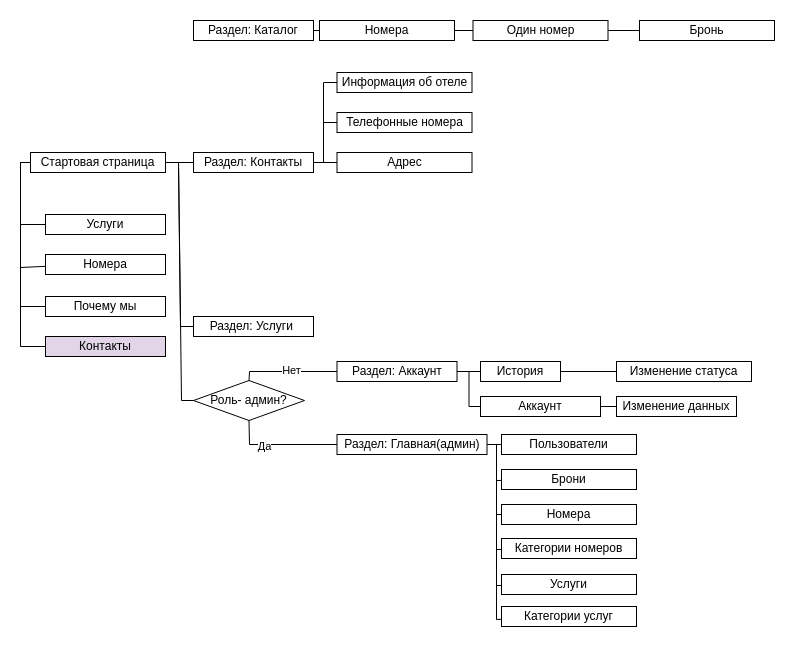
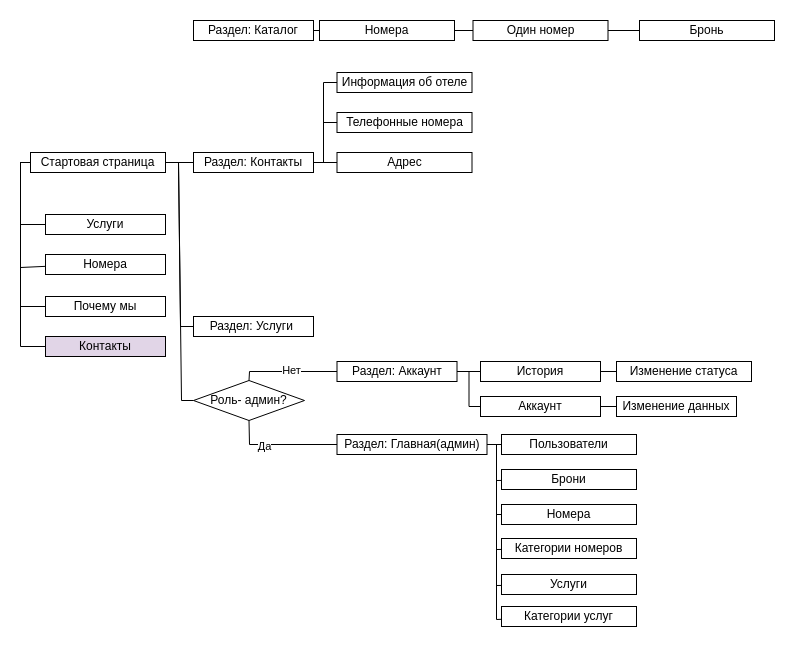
  <mxCell id="0" />
  <mxCell id="1" parent="0" />
  <mxCell id="2" value="Номера" style="rounded=0;whiteSpace=wrap;html=1;" parent="1" vertex="1"><mxGeometry x="45" y="254" width="120" height="20" as="geometry" /></mxCell>
  <mxCell id="3" value="Почему мы" style="rounded=0;whiteSpace=wrap;html=1;" parent="1" vertex="1"><mxGeometry x="45" y="296" width="120" height="20" as="geometry" /></mxCell>
  <mxCell id="4" value="Стартовая страница" style="rounded=0;whiteSpace=wrap;html=1;" parent="1" vertex="1"><mxGeometry x="30" y="152" width="135" height="20" as="geometry" /></mxCell>
  <mxCell id="5" value="Раздел: Каталог" style="rounded=0;whiteSpace=wrap;html=1;" parent="1" vertex="1"><mxGeometry x="193" y="20" width="120" height="20" as="geometry" /></mxCell>
  <mxCell id="6" value="Раздел: Контакты" style="rounded=0;whiteSpace=wrap;html=1;" parent="1" vertex="1"><mxGeometry x="193" y="152" width="120" height="20" as="geometry" /></mxCell>
  <mxCell id="7" value="Раздел: Услуги&amp;nbsp;" style="rounded=0;whiteSpace=wrap;html=1;" parent="1" vertex="1"><mxGeometry x="193" y="316" width="120" height="20" as="geometry" /></mxCell>
  <mxCell id="8" value="Услуги" style="rounded=0;whiteSpace=wrap;html=1;" parent="1" vertex="1"><mxGeometry x="45" y="214" width="120" height="20" as="geometry" /></mxCell>
  <mxCell id="9" value="Контакты" style="rounded=0;whiteSpace=wrap;html=1;fillColor=#e1d5e7;" parent="1" vertex="1"><mxGeometry x="45" y="336" width="120" height="20" as="geometry" /></mxCell>
  <mxCell id="10" value="Телефонные номера" style="rounded=0;whiteSpace=wrap;html=1;" parent="1" vertex="1"><mxGeometry x="336.5" y="112" width="135" height="20" as="geometry" /></mxCell>
  <mxCell id="11" value="Адрес" style="rounded=0;whiteSpace=wrap;html=1;" parent="1" vertex="1"><mxGeometry x="336.5" y="152" width="135" height="20" as="geometry" /></mxCell>
  <mxCell id="12" value="Раздел: Главная(админ)" style="rounded=0;whiteSpace=wrap;html=1;" parent="1" vertex="1"><mxGeometry x="336.5" y="434" width="150" height="20" as="geometry" /></mxCell>
  <mxCell id="13" value="Информация об отеле" style="rounded=0;whiteSpace=wrap;html=1;" parent="1" vertex="1"><mxGeometry x="336.5" y="72" width="135" height="20" as="geometry" /></mxCell>
  <mxCell id="14" value="" style="endArrow=none;html=1;rounded=0;entryX=0;entryY=0.5;entryDx=0;entryDy=0;" parent="1" source="4" target="6" edge="1"><mxGeometry width="50" height="50" relative="1" as="geometry"><mxPoint x="240" y="192" as="sourcePoint" /><mxPoint x="290" y="142" as="targetPoint" /></mxGeometry></mxCell>
  <mxCell id="15" value="" style="endArrow=none;html=1;rounded=0;entryX=0;entryY=0.5;entryDx=0;entryDy=0;exitX=1;exitY=0.5;exitDx=0;exitDy=0;" parent="1" source="4" target="7" edge="1"><mxGeometry width="50" height="50" relative="1" as="geometry"><mxPoint x="225" y="221" as="sourcePoint" /><mxPoint x="275" y="171" as="targetPoint" /><Array as="points"><mxPoint x="178" y="162" /><mxPoint x="180" y="326" /></Array></mxGeometry></mxCell>
  <mxCell id="16" value="Номера" style="rounded=0;whiteSpace=wrap;html=1;" parent="1" vertex="1"><mxGeometry x="319" y="20" width="135" height="20" as="geometry" /></mxCell>
  <mxCell id="17" value="" style="endArrow=none;html=1;rounded=0;entryX=0;entryY=0.5;entryDx=0;entryDy=0;exitX=1;exitY=0.5;exitDx=0;exitDy=0;" parent="1" source="5" target="16" edge="1"><mxGeometry width="50" height="50" relative="1" as="geometry"><mxPoint x="292" y="205" as="sourcePoint" /><mxPoint x="342" y="155" as="targetPoint" /></mxGeometry></mxCell>
  <mxCell id="18" value="" style="endArrow=none;html=1;rounded=0;entryX=0;entryY=0.5;entryDx=0;entryDy=0;exitX=1;exitY=0.5;exitDx=0;exitDy=0;" parent="1" source="6" target="13" edge="1"><mxGeometry width="50" height="50" relative="1" as="geometry"><mxPoint x="292" y="172" as="sourcePoint" /><mxPoint x="342" y="122" as="targetPoint" /><Array as="points"><mxPoint x="323" y="162" /><mxPoint x="323" y="82" /></Array></mxGeometry></mxCell>
  <mxCell id="19" value="" style="endArrow=none;html=1;rounded=0;entryX=0;entryY=0.5;entryDx=0;entryDy=0;exitX=1;exitY=0.5;exitDx=0;exitDy=0;" parent="1" source="6" target="10" edge="1"><mxGeometry width="50" height="50" relative="1" as="geometry"><mxPoint x="292" y="172" as="sourcePoint" /><mxPoint x="342" y="122" as="targetPoint" /><Array as="points"><mxPoint x="323" y="162" /><mxPoint x="323" y="122" /></Array></mxGeometry></mxCell>
  <mxCell id="20" value="" style="endArrow=none;html=1;rounded=0;entryX=0;entryY=0.5;entryDx=0;entryDy=0;exitX=1;exitY=0.5;exitDx=0;exitDy=0;" parent="1" source="6" target="11" edge="1"><mxGeometry width="50" height="50" relative="1" as="geometry"><mxPoint x="334" y="182" as="sourcePoint" /><mxPoint x="384" y="132" as="targetPoint" /></mxGeometry></mxCell>
  <mxCell id="21" value="" style="endArrow=none;html=1;rounded=0;entryX=0;entryY=0.5;entryDx=0;entryDy=0;exitX=0;exitY=0.5;exitDx=0;exitDy=0;" parent="1" source="9" target="4" edge="1"><mxGeometry width="50" height="50" relative="1" as="geometry"><mxPoint x="305" y="309" as="sourcePoint" /><mxPoint x="355" y="259" as="targetPoint" /><Array as="points"><mxPoint x="20" y="346" /><mxPoint x="20" y="162" /></Array></mxGeometry></mxCell>
  <mxCell id="22" value="" style="endArrow=none;html=1;rounded=0;entryX=0;entryY=0.5;entryDx=0;entryDy=0;exitX=0;exitY=0.5;exitDx=0;exitDy=0;" parent="1" source="3" target="4" edge="1"><mxGeometry width="50" height="50" relative="1" as="geometry"><mxPoint x="305" y="309" as="sourcePoint" /><mxPoint x="355" y="259" as="targetPoint" /><Array as="points"><mxPoint x="20" y="306" /><mxPoint x="20" y="162" /></Array></mxGeometry></mxCell>
  <mxCell id="23" value="" style="endArrow=none;html=1;rounded=0;entryX=0;entryY=0.5;entryDx=0;entryDy=0;exitX=0.002;exitY=0.592;exitDx=0;exitDy=0;exitPerimeter=0;" parent="1" source="2" target="4" edge="1"><mxGeometry width="50" height="50" relative="1" as="geometry"><mxPoint x="95" y="279" as="sourcePoint" /><mxPoint x="145" y="229" as="targetPoint" /><Array as="points"><mxPoint x="20" y="267" /><mxPoint x="20" y="162" /></Array></mxGeometry></mxCell>
  <mxCell id="24" value="" style="endArrow=none;html=1;rounded=0;entryX=0;entryY=0.5;entryDx=0;entryDy=0;exitX=0;exitY=0.5;exitDx=0;exitDy=0;" parent="1" source="8" target="4" edge="1"><mxGeometry width="50" height="50" relative="1" as="geometry"><mxPoint x="95" y="269" as="sourcePoint" /><mxPoint x="145" y="219" as="targetPoint" /><Array as="points"><mxPoint x="20" y="224" /><mxPoint x="20" y="162" /></Array></mxGeometry></mxCell>
  <mxCell id="25" value="Аккаунт" style="rounded=0;whiteSpace=wrap;html=1;" parent="1" vertex="1"><mxGeometry x="480" y="396" width="120" height="20" as="geometry" /></mxCell>
- <mxCell id="26" value="История" style="rounded=0;whiteSpace=wrap;html=1;" parent="1" vertex="1"><mxGeometry x="480" y="361" width="80" height="20" as="geometry" /></mxCell>
+ <mxCell id="26" value="История" style="rounded=0;whiteSpace=wrap;html=1;" parent="1" vertex="1"><mxGeometry x="480" y="361" width="120" height="20" as="geometry" /></mxCell>
  <mxCell id="27" value="Раздел: Аккаунт" style="rounded=0;whiteSpace=wrap;html=1;" parent="1" vertex="1"><mxGeometry x="336.5" y="361" width="120" height="20" as="geometry" /></mxCell>
  <mxCell id="28" value="Изменение данных" style="rounded=0;whiteSpace=wrap;html=1;" parent="1" vertex="1"><mxGeometry x="616" y="396" width="120" height="20" as="geometry" /></mxCell>
  <mxCell id="29" value="" style="endArrow=none;html=1;rounded=0;entryX=0;entryY=0.5;entryDx=0;entryDy=0;exitX=1;exitY=0.5;exitDx=0;exitDy=0;" parent="1" source="27" target="25" edge="1"><mxGeometry width="50" height="50" relative="1" as="geometry"><mxPoint x="523.5" y="412" as="sourcePoint" /><mxPoint x="573.5" y="362" as="targetPoint" /><Array as="points"><mxPoint x="468.5" y="371" /><mxPoint x="468.5" y="406" /></Array></mxGeometry></mxCell>
  <mxCell id="30" value="" style="endArrow=none;html=1;rounded=0;entryX=0;entryY=0.5;entryDx=0;entryDy=0;" parent="1" source="27" target="26" edge="1"><mxGeometry width="50" height="50" relative="1" as="geometry"><mxPoint x="523.5" y="412" as="sourcePoint" /><mxPoint x="573.5" y="362" as="targetPoint" /></mxGeometry></mxCell>
  <mxCell id="31" value="" style="endArrow=none;html=1;rounded=0;entryX=0;entryY=0.5;entryDx=0;entryDy=0;" parent="1" source="25" target="28" edge="1"><mxGeometry width="50" height="50" relative="1" as="geometry"><mxPoint x="523.5" y="412" as="sourcePoint" /><mxPoint x="573.5" y="362" as="targetPoint" /></mxGeometry></mxCell>
  <mxCell id="32" value="Роль- админ?" style="rhombus;whiteSpace=wrap;html=1;" parent="1" vertex="1"><mxGeometry x="193" y="380" width="111" height="40" as="geometry" /></mxCell>
  <mxCell id="33" value="" style="endArrow=none;html=1;rounded=0;exitX=0.5;exitY=0;exitDx=0;exitDy=0;entryX=0;entryY=0.5;entryDx=0;entryDy=0;" parent="1" source="32" target="27" edge="1"><mxGeometry width="50" height="50" relative="1" as="geometry"><mxPoint x="250" y="421" as="sourcePoint" /><mxPoint x="392" y="433" as="targetPoint" /><Array as="points"><mxPoint x="249" y="371" /></Array></mxGeometry></mxCell>
  <mxCell id="34" value="Нет" style="edgeLabel;html=1;align=center;verticalAlign=middle;resizable=0;points=[];" parent="33" vertex="1" connectable="0"><mxGeometry x="0.053" y="2" relative="1" as="geometry"><mxPoint as="offset" /></mxGeometry></mxCell>
  <mxCell id="35" value="" style="endArrow=none;html=1;rounded=0;exitX=0.5;exitY=1;exitDx=0;exitDy=0;entryX=0;entryY=0.5;entryDx=0;entryDy=0;" parent="1" source="32" target="12" edge="1"><mxGeometry width="50" height="50" relative="1" as="geometry"><mxPoint x="193" y="481" as="sourcePoint" /><mxPoint x="290" y="470" as="targetPoint" /><Array as="points"><mxPoint x="249" y="444" /></Array></mxGeometry></mxCell>
  <mxCell id="36" value="Да" style="edgeLabel;html=1;align=center;verticalAlign=middle;resizable=0;points=[];" parent="35" vertex="1" connectable="0"><mxGeometry x="-0.302" y="-1" relative="1" as="geometry"><mxPoint as="offset" /></mxGeometry></mxCell>
  <mxCell id="37" value="" style="endArrow=none;html=1;rounded=0;entryX=1;entryY=0.5;entryDx=0;entryDy=0;exitX=0;exitY=0.5;exitDx=0;exitDy=0;" parent="1" source="32" target="4" edge="1"><mxGeometry width="50" height="50" relative="1" as="geometry"><mxPoint x="382" y="218" as="sourcePoint" /><mxPoint x="432" y="168" as="targetPoint" /><Array as="points"><mxPoint x="181" y="400" /><mxPoint x="178" y="162" /></Array></mxGeometry></mxCell>
  <mxCell id="38" value="" style="endArrow=none;html=1;rounded=0;exitX=1;exitY=0.5;exitDx=0;exitDy=0;" parent="1" source="16" target="39" edge="1"><mxGeometry width="50" height="50" relative="1" as="geometry"><mxPoint x="467" y="263" as="sourcePoint" /><mxPoint x="517" y="213" as="targetPoint" /></mxGeometry></mxCell>
  <mxCell id="39" value="Один номер" style="rounded=0;whiteSpace=wrap;html=1;" parent="1" vertex="1"><mxGeometry x="472.5" y="20" width="135" height="20" as="geometry" /></mxCell>
  <mxCell id="40" value="Бронь" style="rounded=0;whiteSpace=wrap;html=1;" parent="1" vertex="1"><mxGeometry x="639" y="20" width="135" height="20" as="geometry" /></mxCell>
  <mxCell id="41" value="" style="endArrow=none;html=1;rounded=0;" parent="1" source="39" target="40" edge="1"><mxGeometry width="50" height="50" relative="1" as="geometry"><mxPoint x="467" y="263" as="sourcePoint" /><mxPoint x="517" y="213" as="targetPoint" /></mxGeometry></mxCell>
  <mxCell id="42" value="" style="endArrow=none;html=1;rounded=0;" parent="1" source="26" target="43" edge="1"><mxGeometry width="50" height="50" relative="1" as="geometry"><mxPoint x="467" y="263" as="sourcePoint" /><mxPoint x="517" y="213" as="targetPoint" /></mxGeometry></mxCell>
  <mxCell id="43" value="Изменение статуса" style="rounded=0;whiteSpace=wrap;html=1;" parent="1" vertex="1"><mxGeometry x="616" y="361" width="135" height="20" as="geometry" /></mxCell>
  <mxCell id="44" value="Пользователи" style="rounded=0;whiteSpace=wrap;html=1;" parent="1" vertex="1"><mxGeometry x="501" y="434" width="135" height="20" as="geometry" /></mxCell>
  <mxCell id="45" value="Брони" style="rounded=0;whiteSpace=wrap;html=1;" parent="1" vertex="1"><mxGeometry x="501" y="469" width="135" height="20" as="geometry" /></mxCell>
  <mxCell id="46" value="Номера" style="rounded=0;whiteSpace=wrap;html=1;" parent="1" vertex="1"><mxGeometry x="501" y="504" width="135" height="20" as="geometry" /></mxCell>
  <mxCell id="47" value="Категории номеров" style="rounded=0;whiteSpace=wrap;html=1;" parent="1" vertex="1"><mxGeometry x="501" y="538" width="135" height="20" as="geometry" /></mxCell>
  <mxCell id="48" value="Услуги" style="rounded=0;whiteSpace=wrap;html=1;" parent="1" vertex="1"><mxGeometry x="501" y="574" width="135" height="20" as="geometry" /></mxCell>
  <mxCell id="49" value="Категории услуг" style="rounded=0;whiteSpace=wrap;html=1;" parent="1" vertex="1"><mxGeometry x="501" y="606" width="135" height="20" as="geometry" /></mxCell>
  <mxCell id="50" value="" style="endArrow=none;html=1;rounded=0;" parent="1" source="44" target="12" edge="1"><mxGeometry width="50" height="50" relative="1" as="geometry"><mxPoint x="444" y="546" as="sourcePoint" /><mxPoint x="494" y="496" as="targetPoint" /></mxGeometry></mxCell>
  <mxCell id="51" value="" style="endArrow=none;html=1;rounded=0;" parent="1" source="47" target="12" edge="1"><mxGeometry width="50" height="50" relative="1" as="geometry"><mxPoint x="572" y="438" as="sourcePoint" /><mxPoint x="622" y="388" as="targetPoint" /><Array as="points"><mxPoint x="496" y="549" /><mxPoint x="496" y="444" /></Array></mxGeometry></mxCell>
  <mxCell id="52" value="" style="endArrow=none;html=1;rounded=0;" parent="1" source="46" target="12" edge="1"><mxGeometry width="50" height="50" relative="1" as="geometry"><mxPoint x="572" y="438" as="sourcePoint" /><mxPoint x="622" y="388" as="targetPoint" /><Array as="points"><mxPoint x="496" y="514" /><mxPoint x="496" y="444" /></Array></mxGeometry></mxCell>
  <mxCell id="53" value="" style="endArrow=none;html=1;rounded=0;" parent="1" source="45" target="12" edge="1"><mxGeometry width="50" height="50" relative="1" as="geometry"><mxPoint x="572" y="438" as="sourcePoint" /><mxPoint x="448" y="440" as="targetPoint" /><Array as="points"><mxPoint x="496" y="480" /><mxPoint x="496" y="444" /></Array></mxGeometry></mxCell>
  <mxCell id="54" value="" style="endArrow=none;html=1;rounded=0;" parent="1" source="49" target="12" edge="1"><mxGeometry width="50" height="50" relative="1" as="geometry"><mxPoint x="558" y="533" as="sourcePoint" /><mxPoint x="608" y="483" as="targetPoint" /><Array as="points"><mxPoint x="496" y="619" /><mxPoint x="496" y="444" /></Array></mxGeometry></mxCell>
  <mxCell id="55" value="" style="endArrow=none;html=1;rounded=0;" parent="1" source="48" target="12" edge="1"><mxGeometry width="50" height="50" relative="1" as="geometry"><mxPoint x="558" y="533" as="sourcePoint" /><mxPoint x="608" y="483" as="targetPoint" /><Array as="points"><mxPoint x="496" y="585" /><mxPoint x="496" y="444" /></Array></mxGeometry></mxCell>
